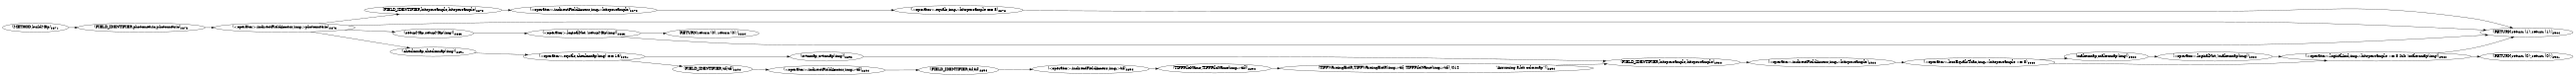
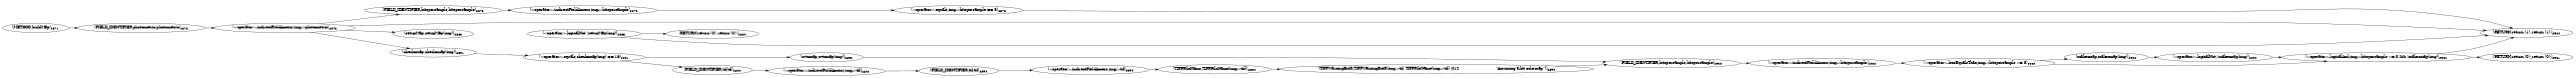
  digraph {
    rankdir=LR
    n1 [label=<(RETURN,return (1);,return (1);)<SUB>2904</SUB>>]
    n2 [label=<(&lt;operator&gt;.indirectFieldAccess,img-&gt;photometric)<SUB>2873</SUB>>]
    n3 [label=<(setupMap,setupMap(img))<SUB>2883</SUB>>]
    n4 [label=<(checkcmap,checkcmap(img))<SUB>2891</SUB>>]
    n5 [label=<(FIELD_IDENTIFIER,bitspersample,bitspersample)<SUB>2878</SUB>>]
    n6 [label=<(&lt;operator&gt;.logicalNot,!setupMap(img))<SUB>2883</SUB>>]
    n7 [label=<(&lt;operator&gt;.equals,checkcmap(img) == 16)<SUB>2891</SUB>>]
    n8 [label=<(&lt;operator&gt;.indirectFieldAccess,img-&gt;bitspersample)<SUB>2878</SUB>>]
    n9 [label=<(FIELD_IDENTIFIER,photometric,photometric)<SUB>2873</SUB>>]
    n10 [label=<(&lt;operator&gt;.equals,img-&gt;bitspersample == 8)<SUB>2878</SUB>>]
    n11 [label=<(RETURN,return (0);,return (0);)<SUB>2884</SUB>>]
    n12 [label=<(cvtcmap,cvtcmap(img))<SUB>2892</SUB>>]
    n13 [label=<(FIELD_IDENTIFIER,tif,tif)<SUB>2894</SUB>>]
    n14 [label=<(FIELD_IDENTIFIER,bitspersample,bitspersample)<SUB>2900</SUB>>]
    n15 [label=<(&lt;operator&gt;.indirectFieldAccess,img-&gt;tif)<SUB>2894</SUB>>]
    n16 [label=<(&lt;operator&gt;.logicalAnd,img-&gt;bitspersample &lt;= 8 &amp;&amp; !makecmap(img))<SUB>2900</SUB>>]
    n17 [label=<(RETURN,return (0);,return (0);)<SUB>2901</SUB>>]
    n18 [label=<(&lt;operator&gt;.indirectFieldAccess,img-&gt;bitspersample)<SUB>2900</SUB>>]
    n19 [label=<(&lt;operator&gt;.lessEqualsThan,img-&gt;bitspersample &lt;= 8)<SUB>2900</SUB>>]
    n20 [label=<(makecmap,makecmap(img))<SUB>2900</SUB>>]
    n21 [label=<(&lt;operator&gt;.logicalNot,!makecmap(img))<SUB>2900</SUB>>]
    n22 [label=<(TIFFWarningExtR,TIFFWarningExtR(img-&gt;tif, TIFFFileName(img-&gt;tif),\012                                &quot;Assuming 8-bit colormap&quot;))<SUB>2894</SUB>>]
    n23 [label=<(FIELD_IDENTIFIER,tif,tif)<SUB>2894</SUB>>]
    n24 [label=<(&lt;operator&gt;.indirectFieldAccess,img-&gt;tif)<SUB>2894</SUB>>]
    n25 [label=<(TIFFFileName,TIFFFileName(img-&gt;tif))<SUB>2894</SUB>>]
    n26 [label=<(METHOD,buildMap)<SUB>2871</SUB>>]
    n2 -> n1
    n2 -> n3
    n2 -> n4
    n2 -> n5
-   n3 -> n6
    n4 -> n7
    n5 -> n8
    n6 -> n1
    n6 -> n11
    n7 -> n12
    n7 -> n13
    n8 -> n10
    n9 -> n2
    n10 -> n1
    n12 -> n14
    n13 -> n15
    n14 -> n18
    n15 -> n23
    n16 -> n1
    n16 -> n17
    n18 -> n19
    n19 -> n16
    n19 -> n20
    n20 -> n21
    n21 -> n16
    n22 -> n14
    n23 -> n24
    n24 -> n25
    n25 -> n22
    n26 -> n9
  }
